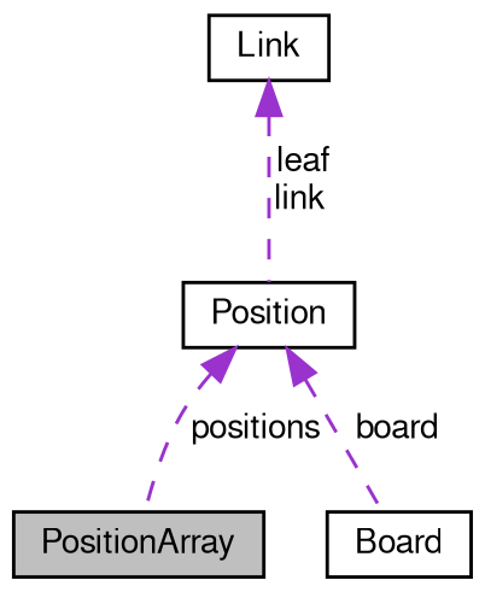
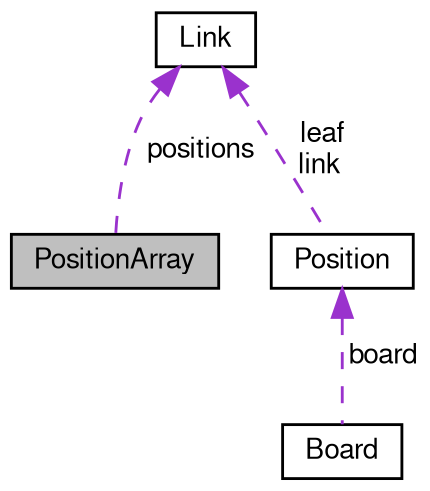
  digraph {
    node [color=black fontname=FreeSans fontsize=10 shape=record]
    edge [color=darkorchid3 dir=back fontname=FreeSans fontsize=10 labelfontname=FreeSans labelfontsize=10 style=dashed]
    n1 [fillcolor=grey75 fontcolor=black height=0.2 label=PositionArray style=filled width=0.4]
    n2 [height=0.2 label=Position width=0.4]
    n3 [height=0.2 label=Board width=0.4]
    n4 [height=0.2 label=Link width=0.4]
-   n2 -> n1 [label=" positions"]
+   n4 -> n1 [label=" positions"]
    n2 -> n3 [label=" board"]
    n4 -> n2 [label=" leaf\nlink"]
  }
